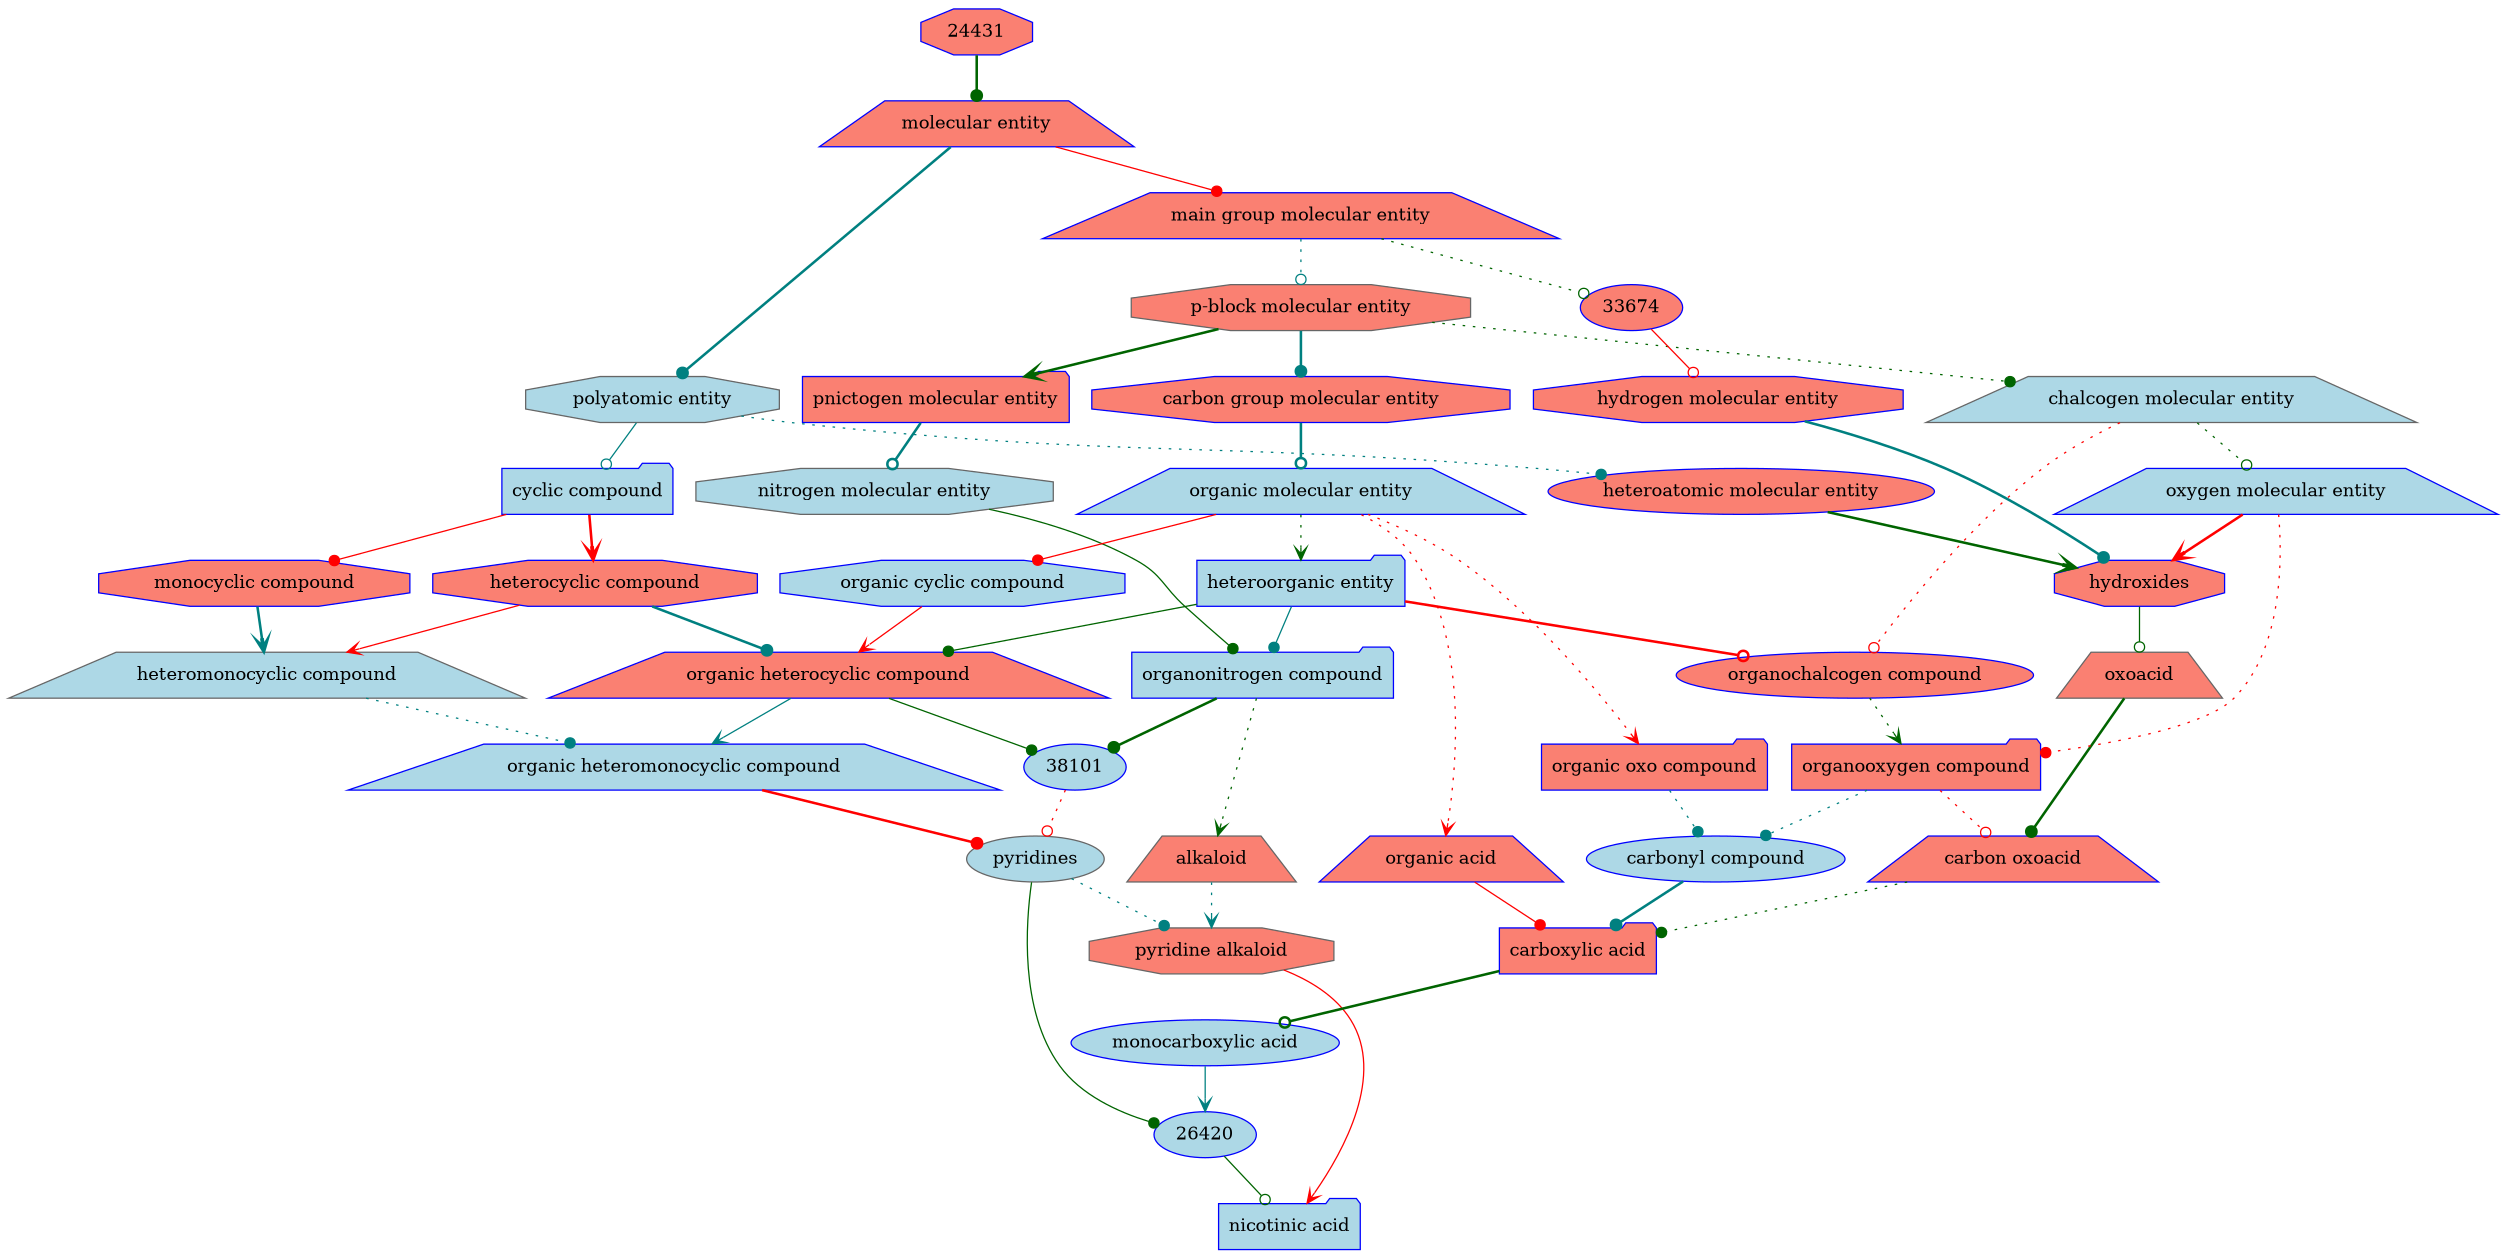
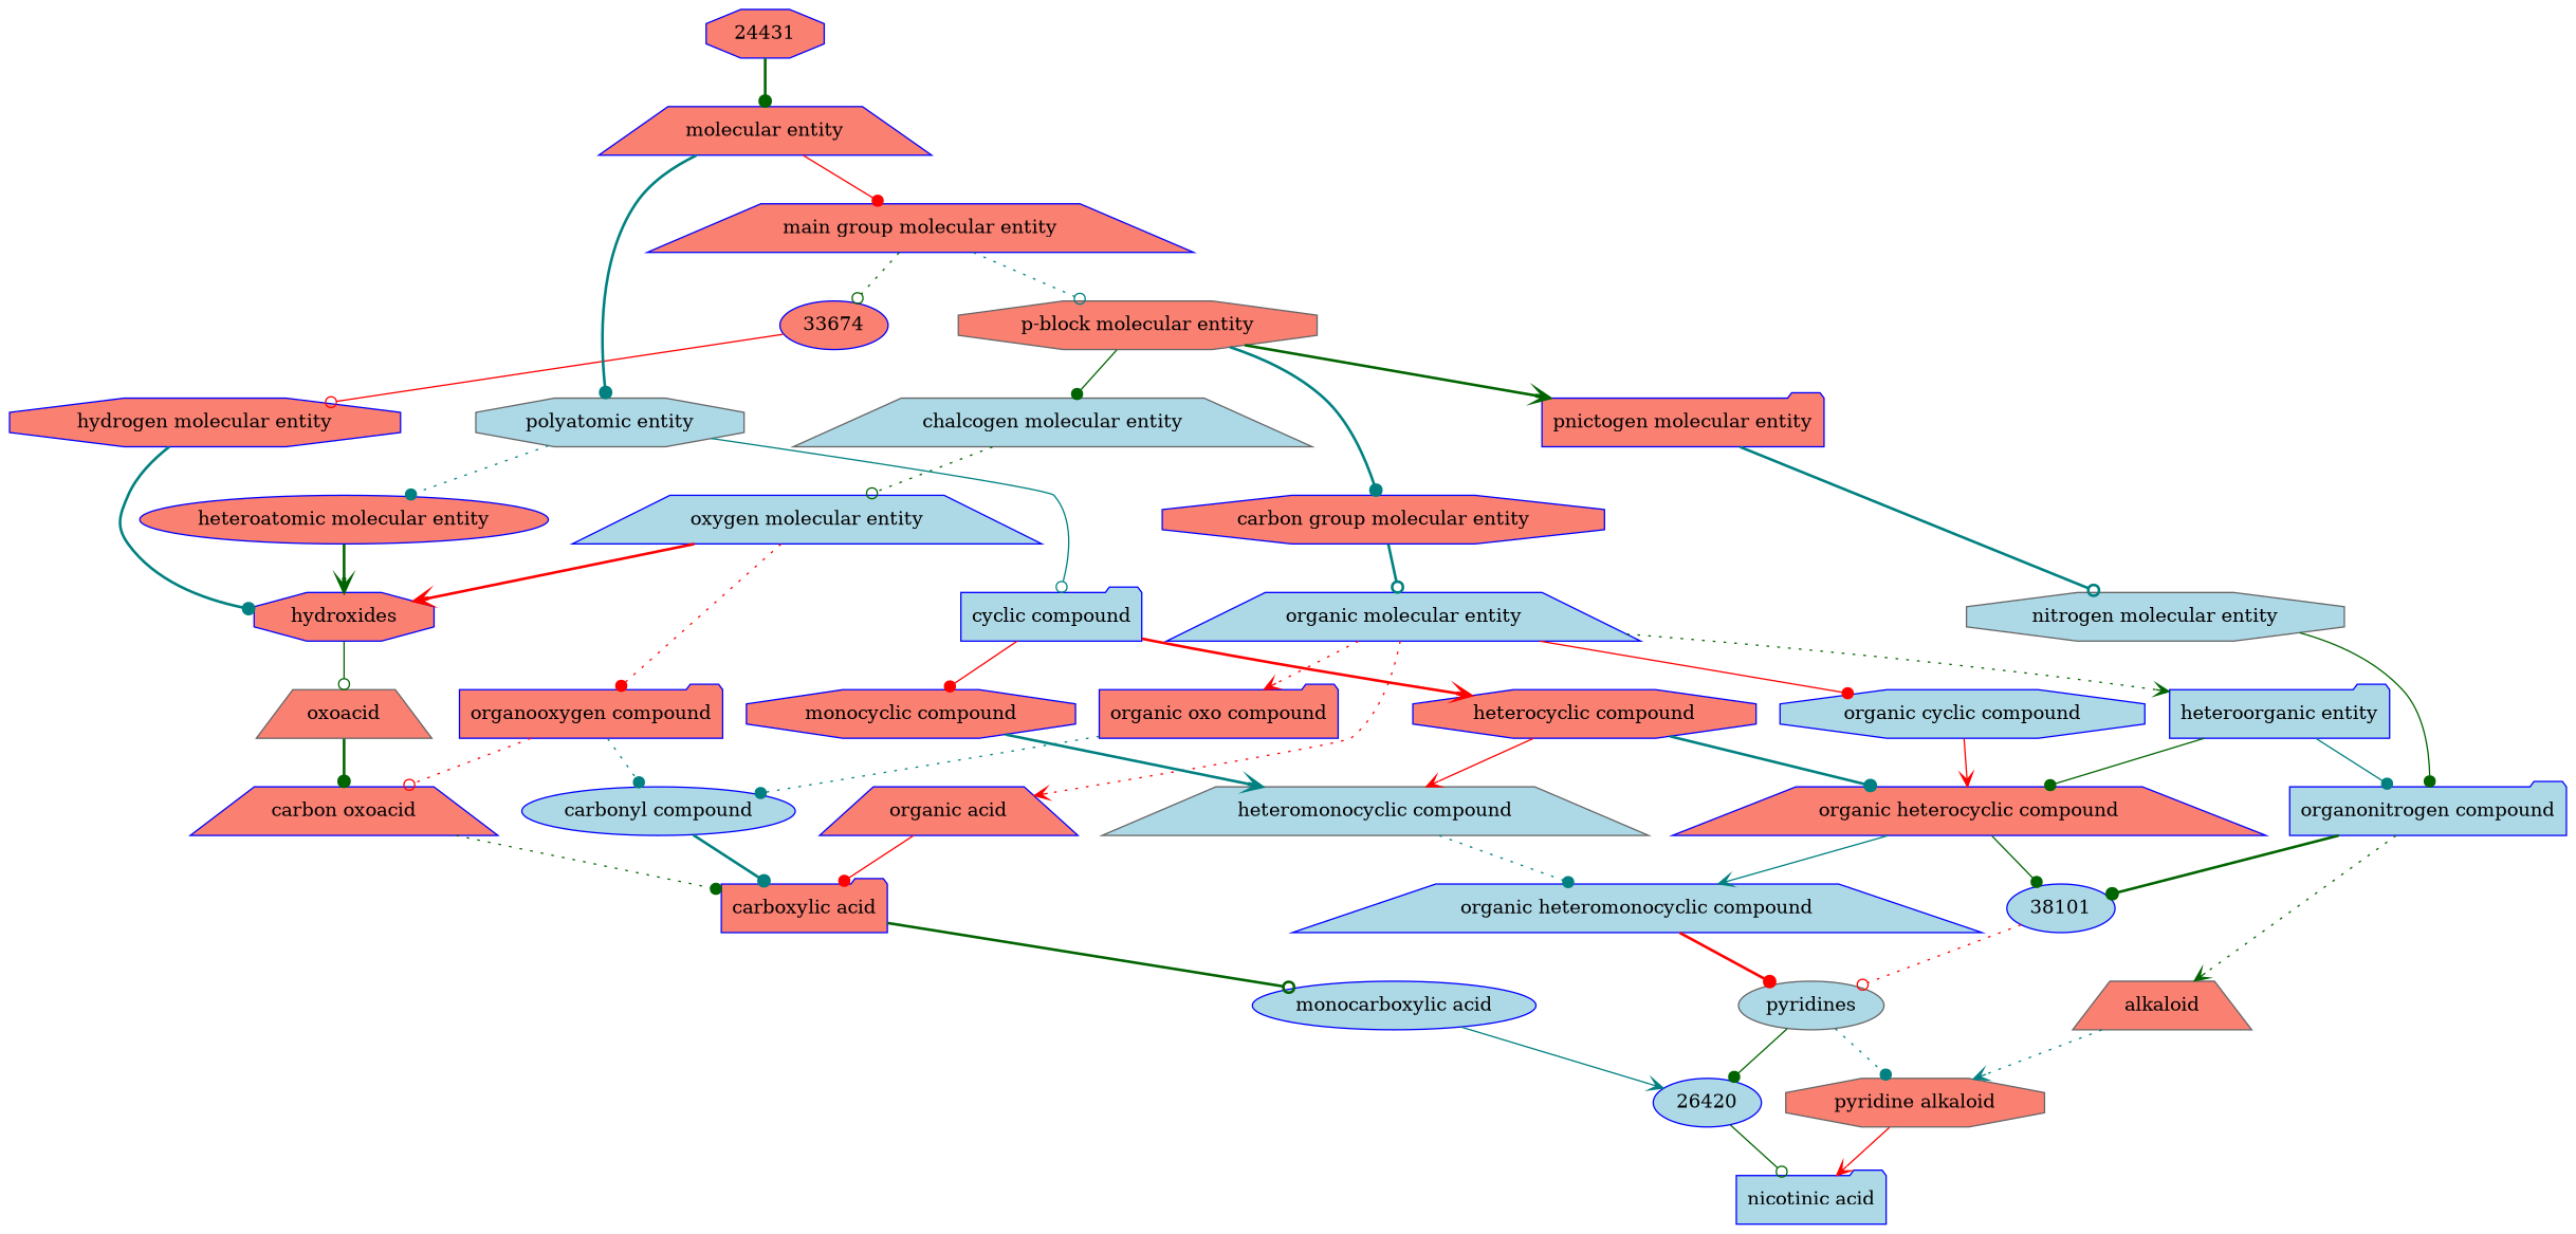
  digraph {
    node [color=blue fillcolor=salmon shape=trapezium style=filled]
    edge [arrowhead=dot color=darkgreen style=dotted]
    n1 [fillcolor=lightblue label="nicotinic acid" shape=folder]
    n2 [fillcolor=lightblue label=26420 shape=ellipse]
    n3 [color=gray40 label="pyridine alkaloid" shape=octagon]
    n4 [fillcolor=lightblue label="monocarboxylic acid" shape=ellipse]
    n5 [color=gray40 fillcolor=lightblue label=pyridines shape=ellipse]
    n6 [color=gray40 label=alkaloid]
    n7 [label="carboxylic acid" shape=folder]
    n8 [fillcolor=lightblue label=38101 shape=ellipse]
    n9 [fillcolor=lightblue label="organic heteromonocyclic compound"]
    n10 [fillcolor=lightblue label="organonitrogen compound" shape=folder]
    n11 [fillcolor=lightblue label="carbonyl compound" shape=ellipse]
    n12 [label="carbon oxoacid"]
    n13 [label="organic acid"]
    n14 [label="organic heterocyclic compound"]
    n15 [color=gray40 fillcolor=lightblue label="heteromonocyclic compound"]
    n16 [color=gray40 fillcolor=lightblue label="nitrogen molecular entity" shape=octagon]
    n17 [fillcolor=lightblue label="heteroorganic entity" shape=folder]
-   n18 [label="organochalcogen compound" shape=ellipse]
    n19 [label="organooxygen compound" shape=folder]
    n20 [label="organic oxo compound" shape=folder]
    n21 [color=gray40 label=oxoacid]
    n22 [fillcolor=lightblue label="organic molecular entity"]
    n23 [fillcolor=lightblue label="organic cyclic compound" shape=octagon]
    n24 [label="heterocyclic compound" shape=octagon]
    n25 [label="monocyclic compound" shape=octagon]
    n26 [label="pnictogen molecular entity" shape=folder]
    n27 [fillcolor=lightblue label="oxygen molecular entity"]
    n28 [label=hydroxides shape=octagon]
    n29 [label="carbon group molecular entity" shape=octagon]
    n30 [fillcolor=lightblue label="cyclic compound" shape=folder]
    n31 [color=gray40 label="p-block molecular entity" shape=octagon]
    n32 [color=gray40 fillcolor=lightblue label="chalcogen molecular entity"]
    n33 [label="hydrogen molecular entity" shape=octagon]
    n34 [label="heteroatomic molecular entity" shape=ellipse]
    n35 [color=gray40 fillcolor=lightblue label="polyatomic entity" shape=octagon]
    n36 [label="main group molecular entity"]
    n37 [label=33674 shape=ellipse]
    n38 [label="molecular entity"]
    n39 [label=24431 shape=octagon]
    n2 -> n1 [arrowhead=odot style=solid]
    n3 -> n1 [arrowhead=vee color=red style=solid]
    n4 -> n2 [arrowhead=vee color=teal style=solid]
    n5 -> n2 [style=solid]
    n5 -> n3 [color=teal]
    n6 -> n3 [arrowhead=vee color=teal]
    n7 -> n4 [arrowhead=odot style=bold]
    n8 -> n5 [arrowhead=odot color=red]
    n9 -> n5 [color=red style=bold]
    n10 -> n6 [arrowhead=vee]
    n10 -> n8 [style=bold]
    n11 -> n7 [color=teal style=bold]
    n12 -> n7
    n13 -> n7 [color=red style=solid]
    n14 -> n8 [style=solid]
    n14 -> n9 [arrowhead=vee color=teal style=solid]
    n15 -> n9 [color=teal]
    n16 -> n10 [style=solid]
    n17 -> n10 [color=teal style=solid]
    n17 -> n14 [style=solid]
-   n17 -> n18 [arrowhead=odot color=red style=bold]
-   n18 -> n19 [arrowhead=vee]
    n19 -> n11 [color=teal]
    n19 -> n12 [arrowhead=odot color=red]
    n20 -> n11 [color=teal]
    n21 -> n12 [style=bold]
    n22 -> n13 [arrowhead=vee color=red]
    n22 -> n17 [arrowhead=vee]
    n22 -> n20 [arrowhead=vee color=red]
    n22 -> n23 [color=red style=solid]
    n23 -> n14 [arrowhead=vee color=red style=solid]
    n24 -> n14 [color=teal style=bold]
    n24 -> n15 [arrowhead=vee color=red style=solid]
    n25 -> n15 [arrowhead=vee color=teal style=bold]
    n26 -> n16 [arrowhead=odot color=teal style=bold]
    n27 -> n19 [color=red]
    n27 -> n28 [arrowhead=vee color=red style=bold]
    n28 -> n21 [arrowhead=odot style=solid]
    n29 -> n22 [arrowhead=odot color=teal style=bold]
    n30 -> n24 [arrowhead=vee color=red style=bold]
    n30 -> n25 [color=red style=solid]
    n31 -> n26 [arrowhead=vee style=bold]
    n31 -> n29 [color=teal style=bold]
-   n31 -> n32
-   n32 -> n18 [arrowhead=odot color=red]
+   n31 -> n32 [style=solid]
    n32 -> n27 [arrowhead=odot]
    n33 -> n28 [color=teal style=bold]
    n34 -> n28 [arrowhead=vee style=bold]
    n35 -> n30 [arrowhead=odot color=teal style=solid]
    n35 -> n34 [color=teal]
    n36 -> n31 [arrowhead=odot color=teal]
    n36 -> n37 [arrowhead=odot]
    n37 -> n33 [arrowhead=odot color=red style=solid]
    n38 -> n35 [color=teal style=bold]
    n38 -> n36 [color=red style=solid]
    n39 -> n38 [style=bold]
  }
